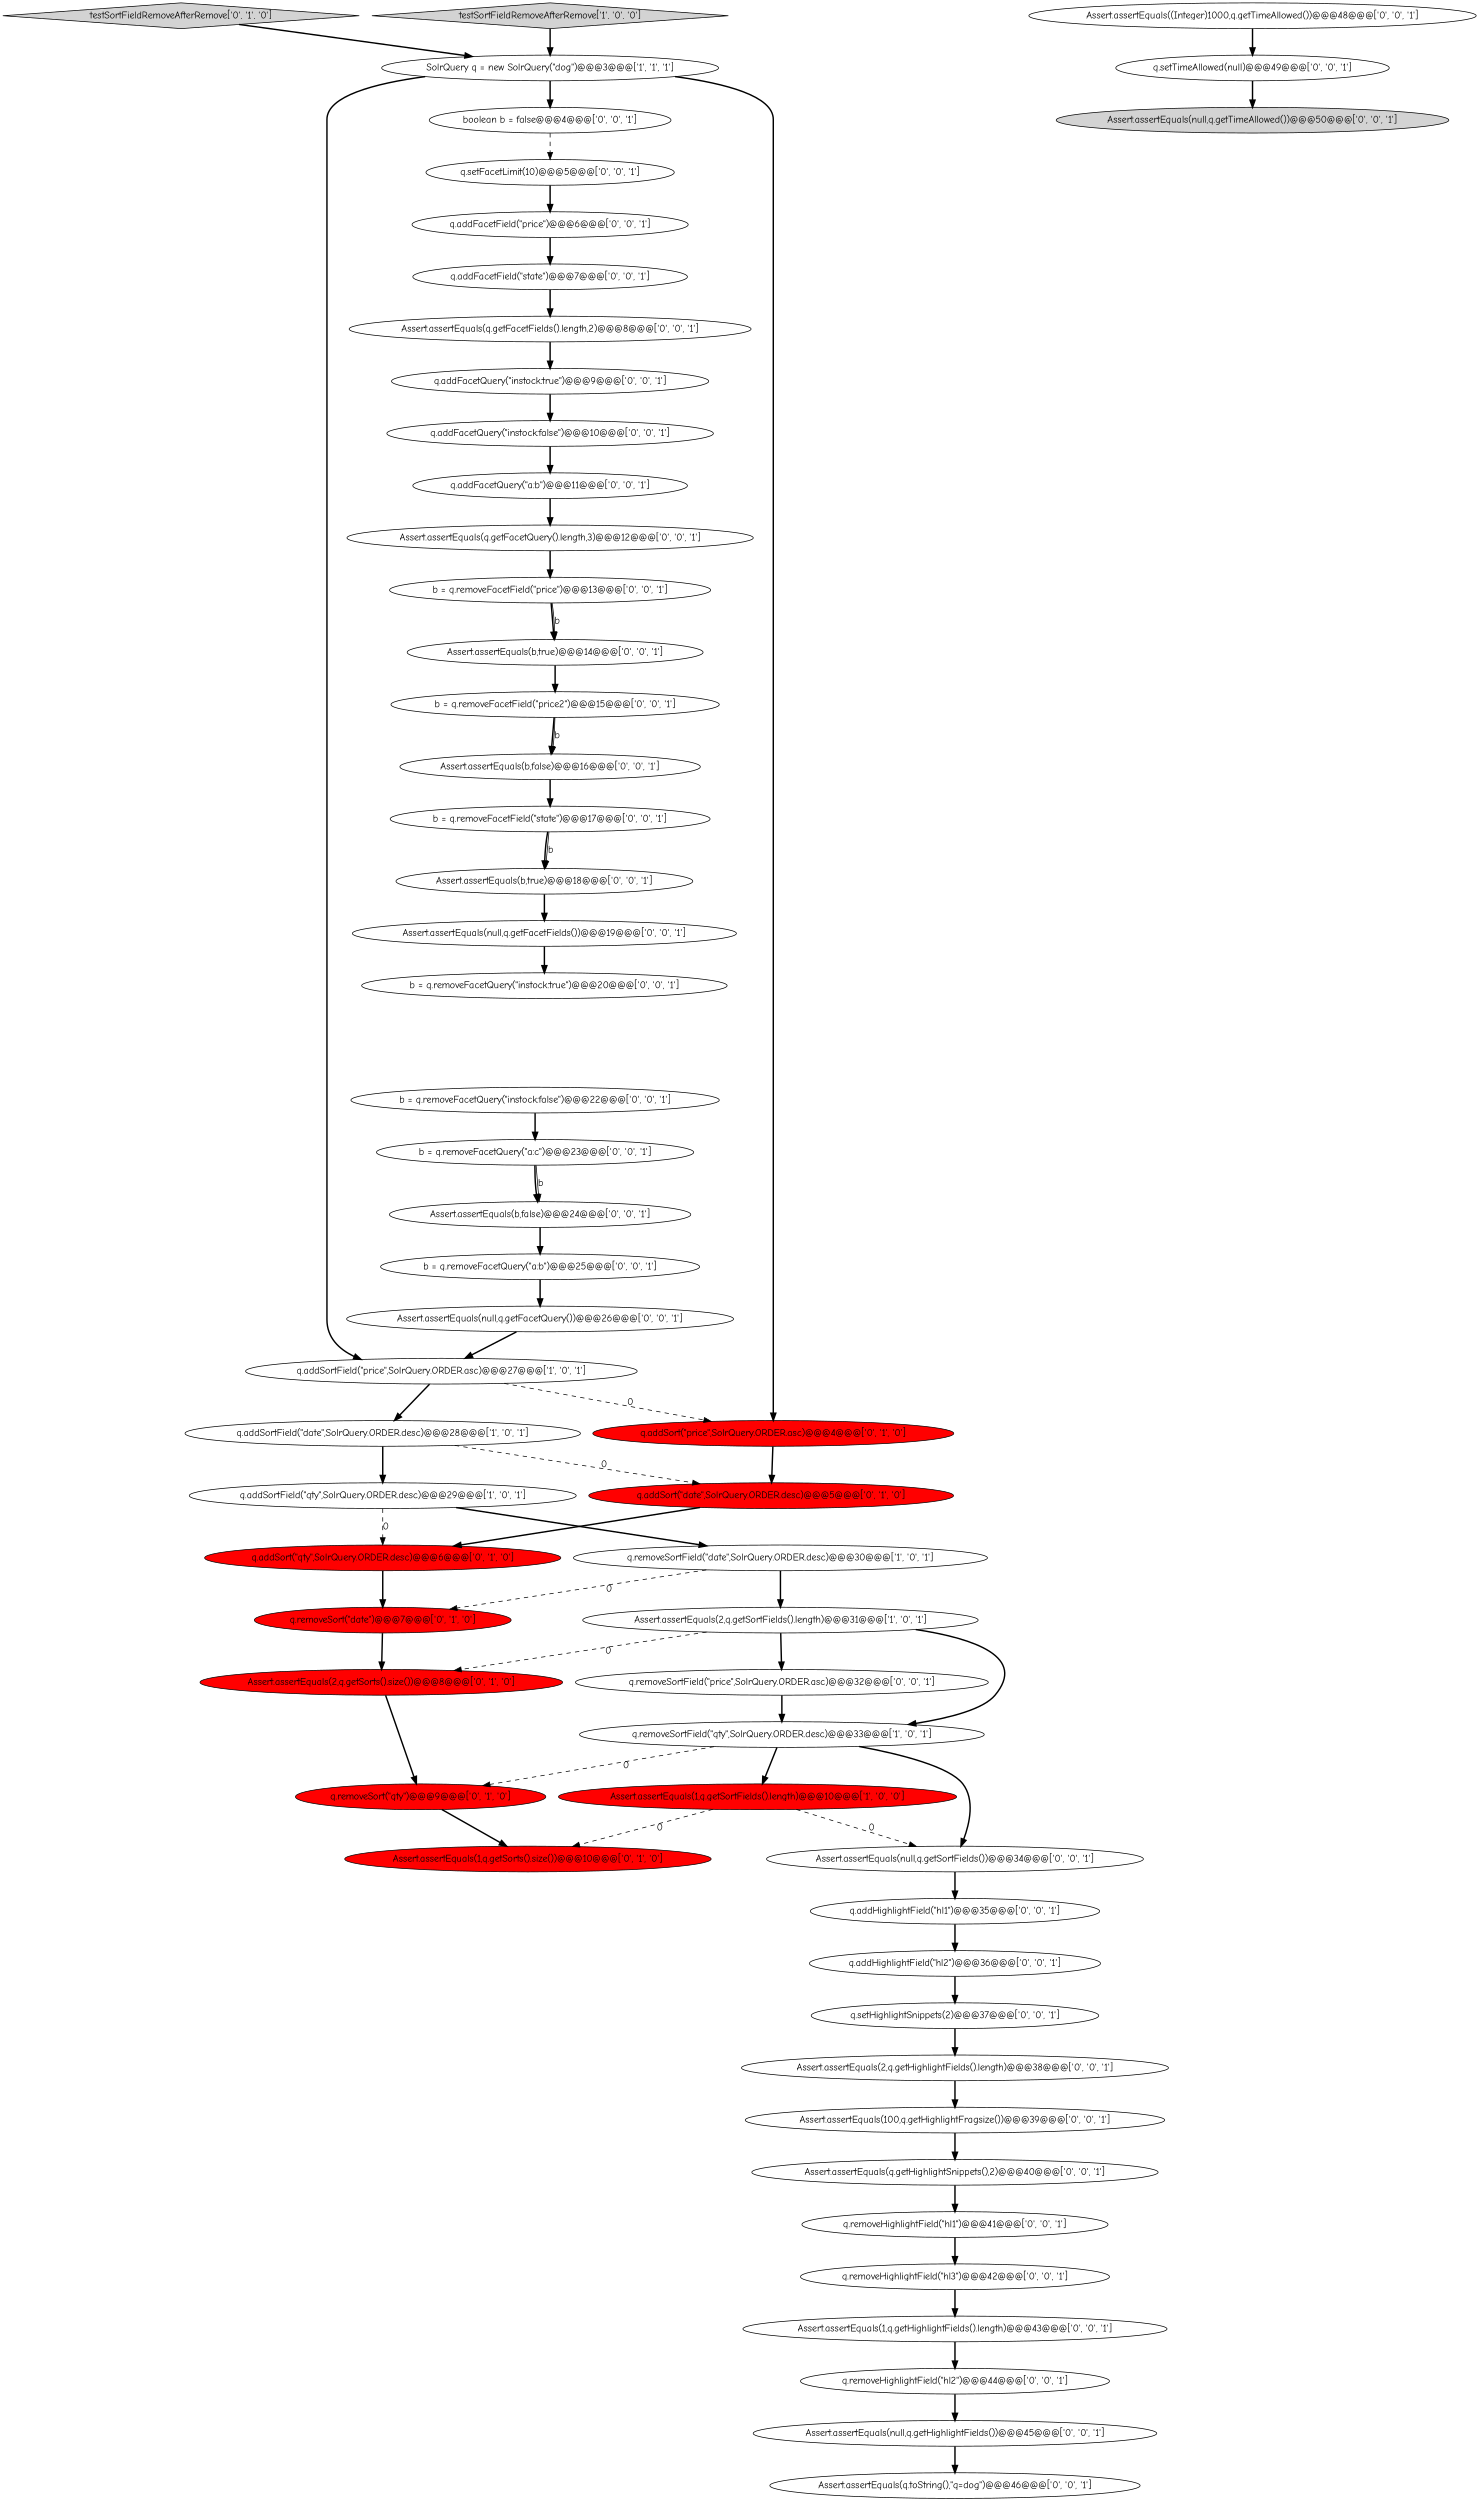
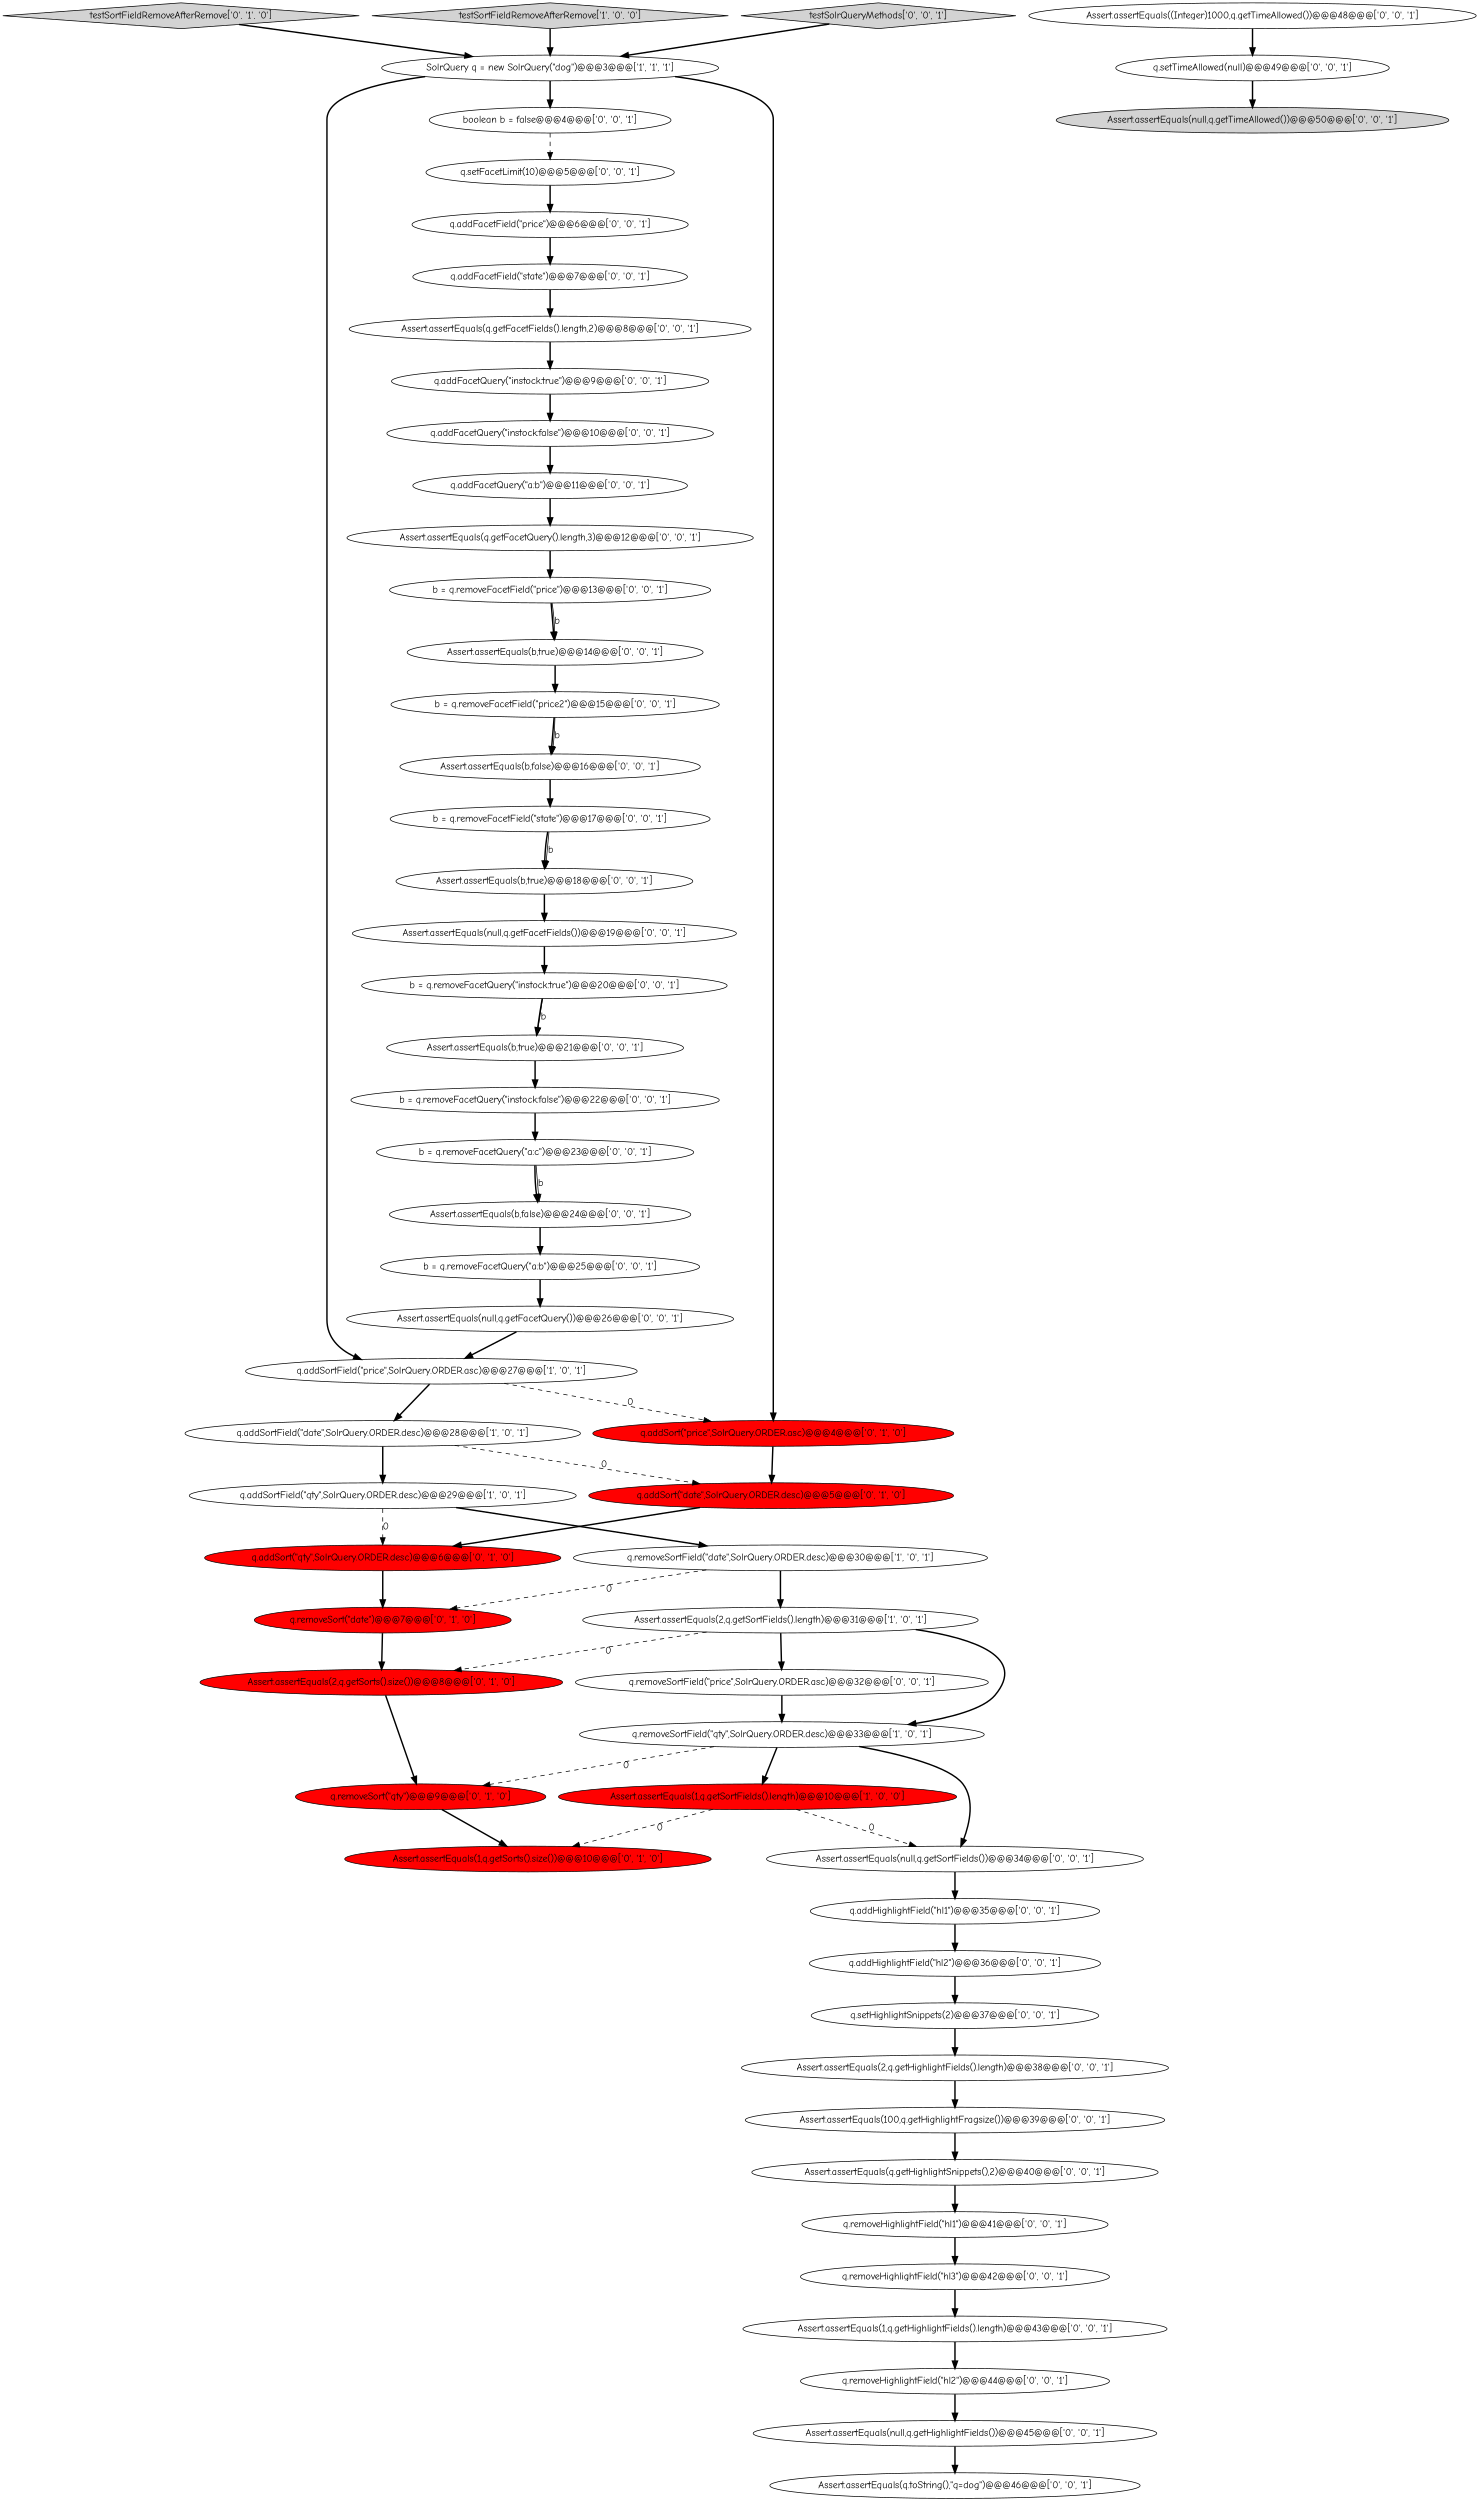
  digraph {
    fontname="Comic Neue"
    node [fillcolor=white fontname="Comic Neue" shape=ellipse style=filled]
    edge [fontname="Comic Neue" style=bold]
    n1 [fillcolor=red label="Assert.assertEquals(2,q.getSorts().size())@@@8@@@['0', '1', '0']"]
    n2 [fillcolor=red label="q.removeSort(\"qty\")@@@9@@@['0', '1', '0']"]
    n3 [fillcolor=red label="Assert.assertEquals(1,q.getSorts().size())@@@10@@@['0', '1', '0']"]
    n4 [label="Assert.assertEquals(b,true)@@@14@@@['0', '0', '1']"]
    n5 [label="b = q.removeFacetField(\"price2\")@@@15@@@['0', '0', '1']"]
    n6 [label="Assert.assertEquals(b,false)@@@16@@@['0', '0', '1']"]
    n7 [label="q.addSortField(\"price\",SolrQuery.ORDER.asc)@@@27@@@['1', '0', '1']"]
    n8 [fillcolor=red label="q.addSort(\"price\",SolrQuery.ORDER.asc)@@@4@@@['0', '1', '0']"]
    n9 [label="q.addSortField(\"date\",SolrQuery.ORDER.desc)@@@28@@@['1', '0', '1']"]
    n10 [fillcolor=red label="q.addSort(\"date\",SolrQuery.ORDER.desc)@@@5@@@['0', '1', '0']"]
    n11 [label="q.addSortField(\"qty\",SolrQuery.ORDER.desc)@@@29@@@['1', '0', '1']"]
    n12 [label="q.setFacetLimit(10)@@@5@@@['0', '0', '1']"]
    n13 [label="q.addFacetField(\"price\")@@@6@@@['0', '0', '1']"]
    n14 [label="q.addFacetField(\"state\")@@@7@@@['0', '0', '1']"]
    n15 [label="q.removeHighlightField(\"hl3\")@@@42@@@['0', '0', '1']"]
    n16 [label="Assert.assertEquals(1,q.getHighlightFields().length)@@@43@@@['0', '0', '1']"]
    n17 [label="q.removeHighlightField(\"hl2\")@@@44@@@['0', '0', '1']"]
    n18 [label="Assert.assertEquals(q.getFacetFields().length,2)@@@8@@@['0', '0', '1']"]
    n19 [label="q.addFacetQuery(\"instock:true\")@@@9@@@['0', '0', '1']"]
    n20 [fillcolor=red label="q.addSort(\"qty\",SolrQuery.ORDER.desc)@@@6@@@['0', '1', '0']"]
    n21 [label="q.addHighlightField(\"hl1\")@@@35@@@['0', '0', '1']"]
    n22 [label="q.addHighlightField(\"hl2\")@@@36@@@['0', '0', '1']"]
    n23 [label="q.setHighlightSnippets(2)@@@37@@@['0', '0', '1']"]
    n24 [label="Assert.assertEquals((Integer)1000,q.getTimeAllowed())@@@48@@@['0', '0', '1']"]
    n25 [label="q.setTimeAllowed(null)@@@49@@@['0', '0', '1']"]
    n26 [label="Assert.assertEquals(b,true)@@@18@@@['0', '0', '1']"]
    n27 [label="Assert.assertEquals(null,q.getFacetFields())@@@19@@@['0', '0', '1']"]
    n28 [label="b = q.removeFacetQuery(\"instock:true\")@@@20@@@['0', '0', '1']"]
    n29 [fillcolor=red label="Assert.assertEquals(1,q.getSortFields().length)@@@10@@@['1', '0', '0']"]
    n30 [label="Assert.assertEquals(null,q.getSortFields())@@@34@@@['0', '0', '1']"]
    n31 [label="Assert.assertEquals(null,q.getFacetQuery())@@@26@@@['0', '0', '1']"]
    n32 [label="b = q.removeFacetQuery(\"a:b\")@@@25@@@['0', '0', '1']"]
    n33 [fillcolor=red label="q.removeSort(\"date\")@@@7@@@['0', '1', '0']"]
    n34 [fillcolor=lightgray label="Assert.assertEquals(null,q.getTimeAllowed())@@@50@@@['0', '0', '1']"]
    n35 [fillcolor=lightgray label="testSortFieldRemoveAfterRemove['0', '1', '0']" shape=diamond]
    n36 [label="SolrQuery q = new SolrQuery(\"dog\")@@@3@@@['1', '1', '1']"]
    n37 [label="boolean b = false@@@4@@@['0', '0', '1']"]
    n38 [label="Assert.assertEquals(100,q.getHighlightFragsize())@@@39@@@['0', '0', '1']"]
    n39 [label="Assert.assertEquals(q.getHighlightSnippets(),2)@@@40@@@['0', '0', '1']"]
    n40 [label="q.removeHighlightField(\"hl1\")@@@41@@@['0', '0', '1']"]
    n41 [label="b = q.removeFacetField(\"price\")@@@13@@@['0', '0', '1']"]
    n42 [label="q.addFacetQuery(\"instock:false\")@@@10@@@['0', '0', '1']"]
    n43 [label="Assert.assertEquals(q.toString(),\"q=dog\")@@@46@@@['0', '0', '1']"]
    n44 [label="b = q.removeFacetQuery(\"instock:false\")@@@22@@@['0', '0', '1']"]
    n45 [label="b = q.removeFacetQuery(\"a:c\")@@@23@@@['0', '0', '1']"]
    n46 [label="Assert.assertEquals(b,false)@@@24@@@['0', '0', '1']"]
    n47 [label="Assert.assertEquals(null,q.getHighlightFields())@@@45@@@['0', '0', '1']"]
    n48 [label="q.removeSortField(\"qty\",SolrQuery.ORDER.desc)@@@33@@@['1', '0', '1']"]
+   n49 [label="Assert.assertEquals(b,true)@@@21@@@['0', '0', '1']"]
    n50 [fillcolor=lightgray label="testSortFieldRemoveAfterRemove['1', '0', '0']" shape=diamond]
    n51 [label="Assert.assertEquals(2,q.getHighlightFields().length)@@@38@@@['0', '0', '1']"]
    n52 [label="q.removeSortField(\"date\",SolrQuery.ORDER.desc)@@@30@@@['1', '0', '1']"]
    n53 [label="Assert.assertEquals(2,q.getSortFields().length)@@@31@@@['1', '0', '1']"]
    n54 [label="Assert.assertEquals(q.getFacetQuery().length,3)@@@12@@@['0', '0', '1']"]
    n55 [label="b = q.removeFacetField(\"state\")@@@17@@@['0', '0', '1']"]
    n56 [label="q.removeSortField(\"price\",SolrQuery.ORDER.asc)@@@32@@@['0', '0', '1']"]
    n57 [label="q.addFacetQuery(\"a:b\")@@@11@@@['0', '0', '1']"]
+   n58 [fillcolor=lightgray label="testSolrQueryMethods['0', '0', '1']" shape=diamond]
    n1 -> n2
    n2 -> n3
    n4 -> n5
    n5 -> n6 [label=b style=solid]
    n5 -> n6
    n6 -> n55
    n7 -> n8 [label=0 style=dashed]
    n7 -> n9
    n8 -> n10
    n9 -> n10 [label=0 style=dashed]
    n9 -> n11
    n10 -> n20
    n11 -> n20 [label=0 style=dashed]
    n11 -> n52
    n12 -> n13
    n13 -> n14
    n14 -> n18
    n15 -> n16
    n16 -> n17
    n17 -> n47
    n18 -> n19
    n19 -> n42
    n20 -> n33
    n21 -> n22
    n22 -> n23
    n23 -> n51
    n24 -> n25
    n25 -> n34
    n26 -> n27
    n27 -> n28
+   n28 -> n49 [label=b style=solid]
+   n28 -> n49
    n29 -> n3 [label=0 style=dashed]
    n29 -> n30 [label=0 style=dashed]
    n30 -> n21
    n31 -> n7
    n32 -> n31
    n33 -> n1
    n35 -> n36
    n36 -> n7
    n36 -> n8
    n36 -> n37
    n37 -> n12 [style=dashed]
    n38 -> n39
    n39 -> n40
    n40 -> n15
    n41 -> n4 [label=b style=solid]
    n41 -> n4
    n42 -> n57
    n44 -> n45
    n45 -> n46 [label=b style=solid]
    n45 -> n46
    n46 -> n32
    n47 -> n43
    n48 -> n2 [label=0 style=dashed]
    n48 -> n29
    n48 -> n30
+   n49 -> n44
    n50 -> n36
    n51 -> n38
    n52 -> n33 [label=0 style=dashed]
    n52 -> n53
    n53 -> n1 [label=0 style=dashed]
    n53 -> n48
    n53 -> n56
    n54 -> n41
    n55 -> n26 [label=b style=solid]
    n55 -> n26
    n56 -> n48
    n57 -> n54
+   n58 -> n36
  }
